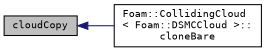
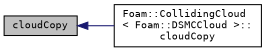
  digraph {
    rankdir=LR
    fontname="DejaVu Sans Mono"
    node [color=black fontname="DejaVu Sans Mono" fontsize=10 shape=record]
    n1 [fillcolor=grey75 fontcolor=black height=0.2 label=cloudCopy style=filled width=0.4]
-   n2 [height=0.2 label="Foam::CollidingCloud\l\< Foam::DSMCCloud \>::\lcloneBare" width=0.4]
+   n2 [height=0.2 label="Foam::CollidingCloud\l\< Foam::DSMCCloud \>::\lcloudCopy" width=0.4]
    n1 -> n2 [color=midnightblue dir=back fontname="DejaVu Sans Mono" fontsize=10 labelfontname=Helvetica labelfontsize=10 style=solid]
  }
